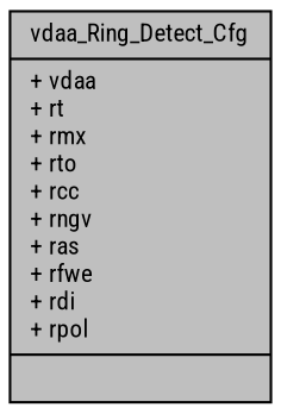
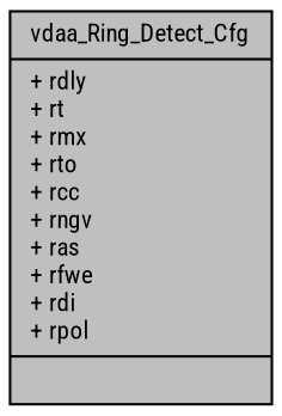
  digraph {
    fontname="Roboto Condensed"
-   n1 [color=black fillcolor=grey75 fontcolor=black fontname="Roboto Condensed" fontsize=10 height=0.2 label="{vdaa_Ring_Detect_Cfg\n|+ vdaa\l+ rt\l+ rmx\l+ rto\l+ rcc\l+ rngv\l+ ras\l+ rfwe\l+ rdi\l+ rpol\l|}" shape=record style=filled width=0.4]
+   n1 [color=black fillcolor=grey75 fontcolor=black fontname="Roboto Condensed" fontsize=10 height=0.2 label="{vdaa_Ring_Detect_Cfg\n|+ rdly\l+ rt\l+ rmx\l+ rto\l+ rcc\l+ rngv\l+ ras\l+ rfwe\l+ rdi\l+ rpol\l|}" shape=record style=filled width=0.4]
  }
